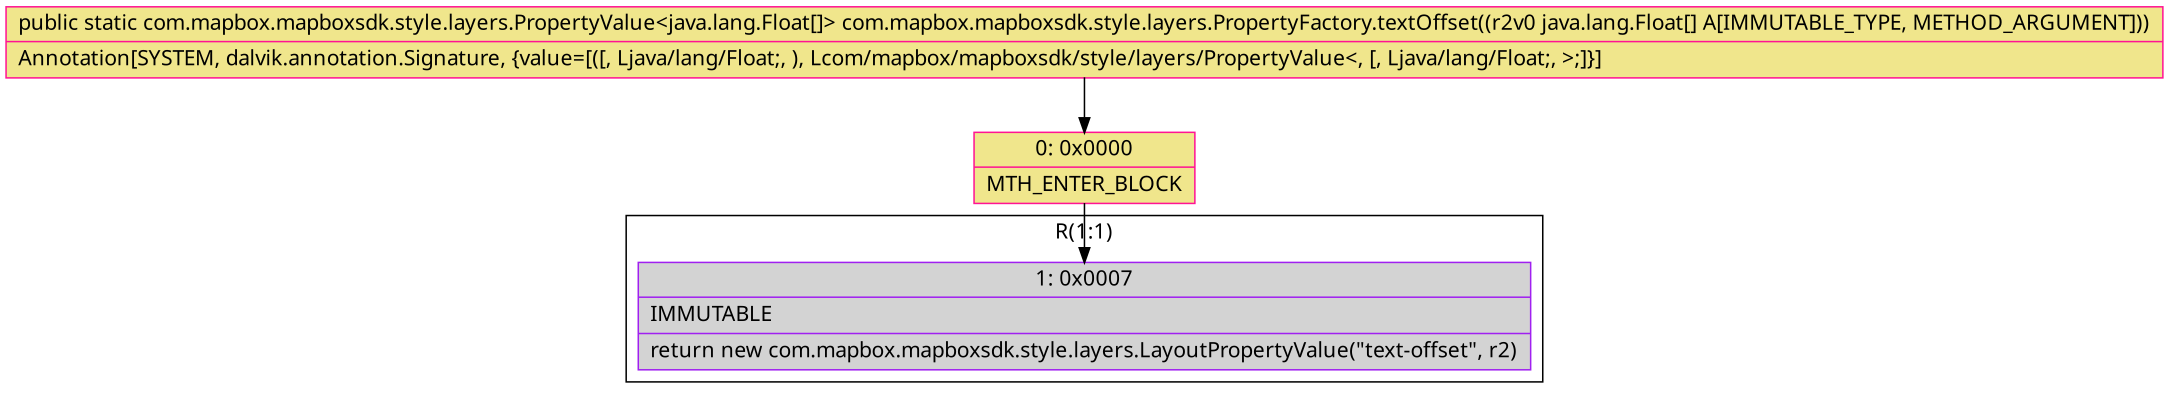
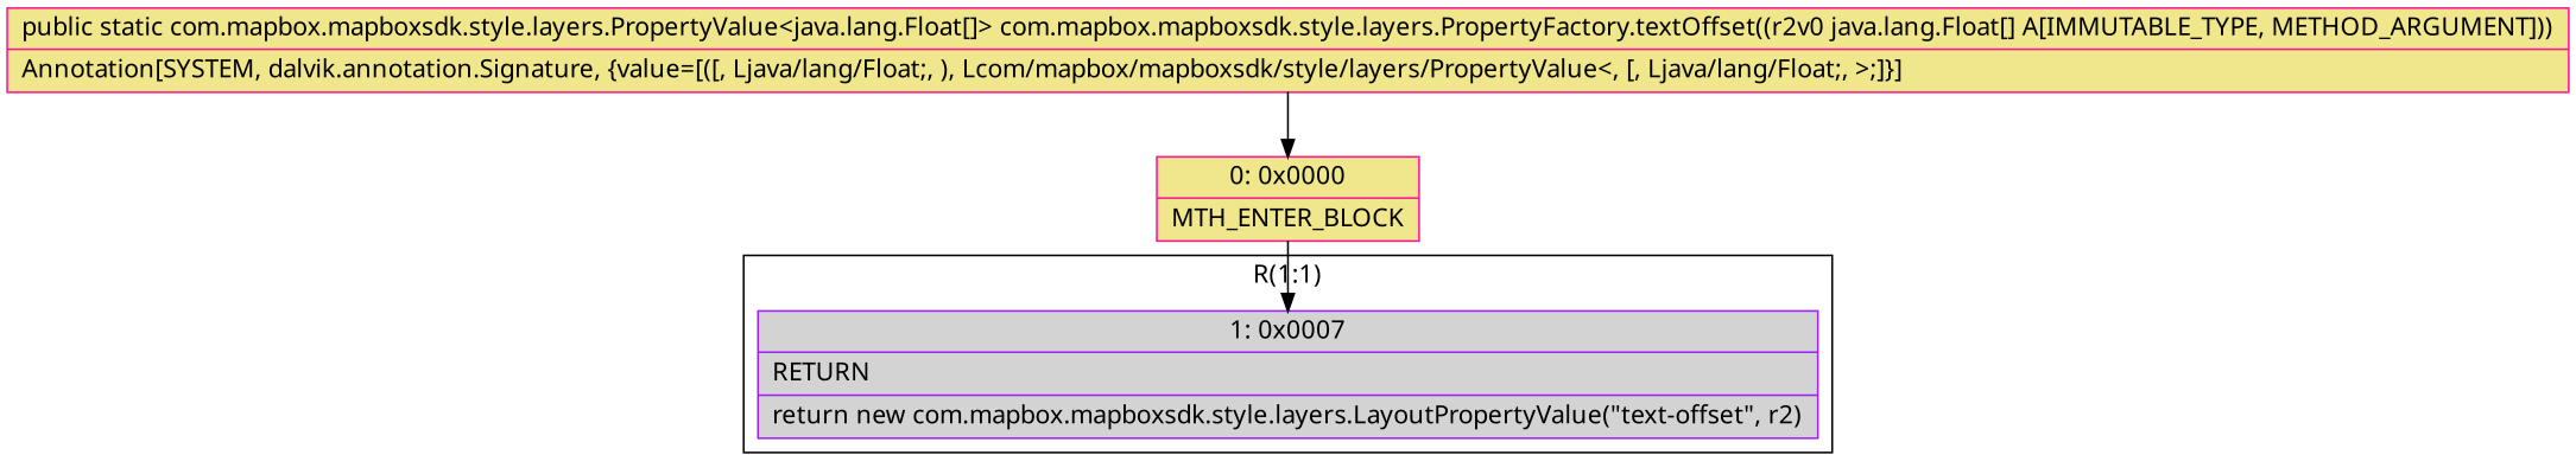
  digraph {
    fontname="Noto Sans"
    node [color=deeppink shape=record style=filled fillcolor=khaki fontname="Noto Sans"]
    edge [style=solid fontname="Noto Sans"]
-   n1 [color=purple label="{1\:\ 0x0007|IMMUTABLE\l|return new com.mapbox.mapboxsdk.style.layers.LayoutPropertyValue(\"text\-offset\", r2)\l}" fillcolor=lightgrey]
+   n1 [color=purple label="{1\:\ 0x0007|RETURN\l|return new com.mapbox.mapboxsdk.style.layers.LayoutPropertyValue(\"text\-offset\", r2)\l}" fillcolor=lightgrey]
    n2 [label="{0\:\ 0x0000|MTH_ENTER_BLOCK\l}"]
    n3 [label="{public static com.mapbox.mapboxsdk.style.layers.PropertyValue\<java.lang.Float[]\> com.mapbox.mapboxsdk.style.layers.PropertyFactory.textOffset((r2v0 java.lang.Float[] A[IMMUTABLE_TYPE, METHOD_ARGUMENT]))  | Annotation[SYSTEM, dalvik.annotation.Signature, \{value=[([, Ljava\/lang\/Float;, ), Lcom\/mapbox\/mapboxsdk\/style\/layers\/PropertyValue\<, [, Ljava\/lang\/Float;, \>;]\}]\l}"]
    subgraph cluster_1 {
      label="R(1:1)"
      n1
    }
    n2 -> n1
    n3 -> n2
  }
